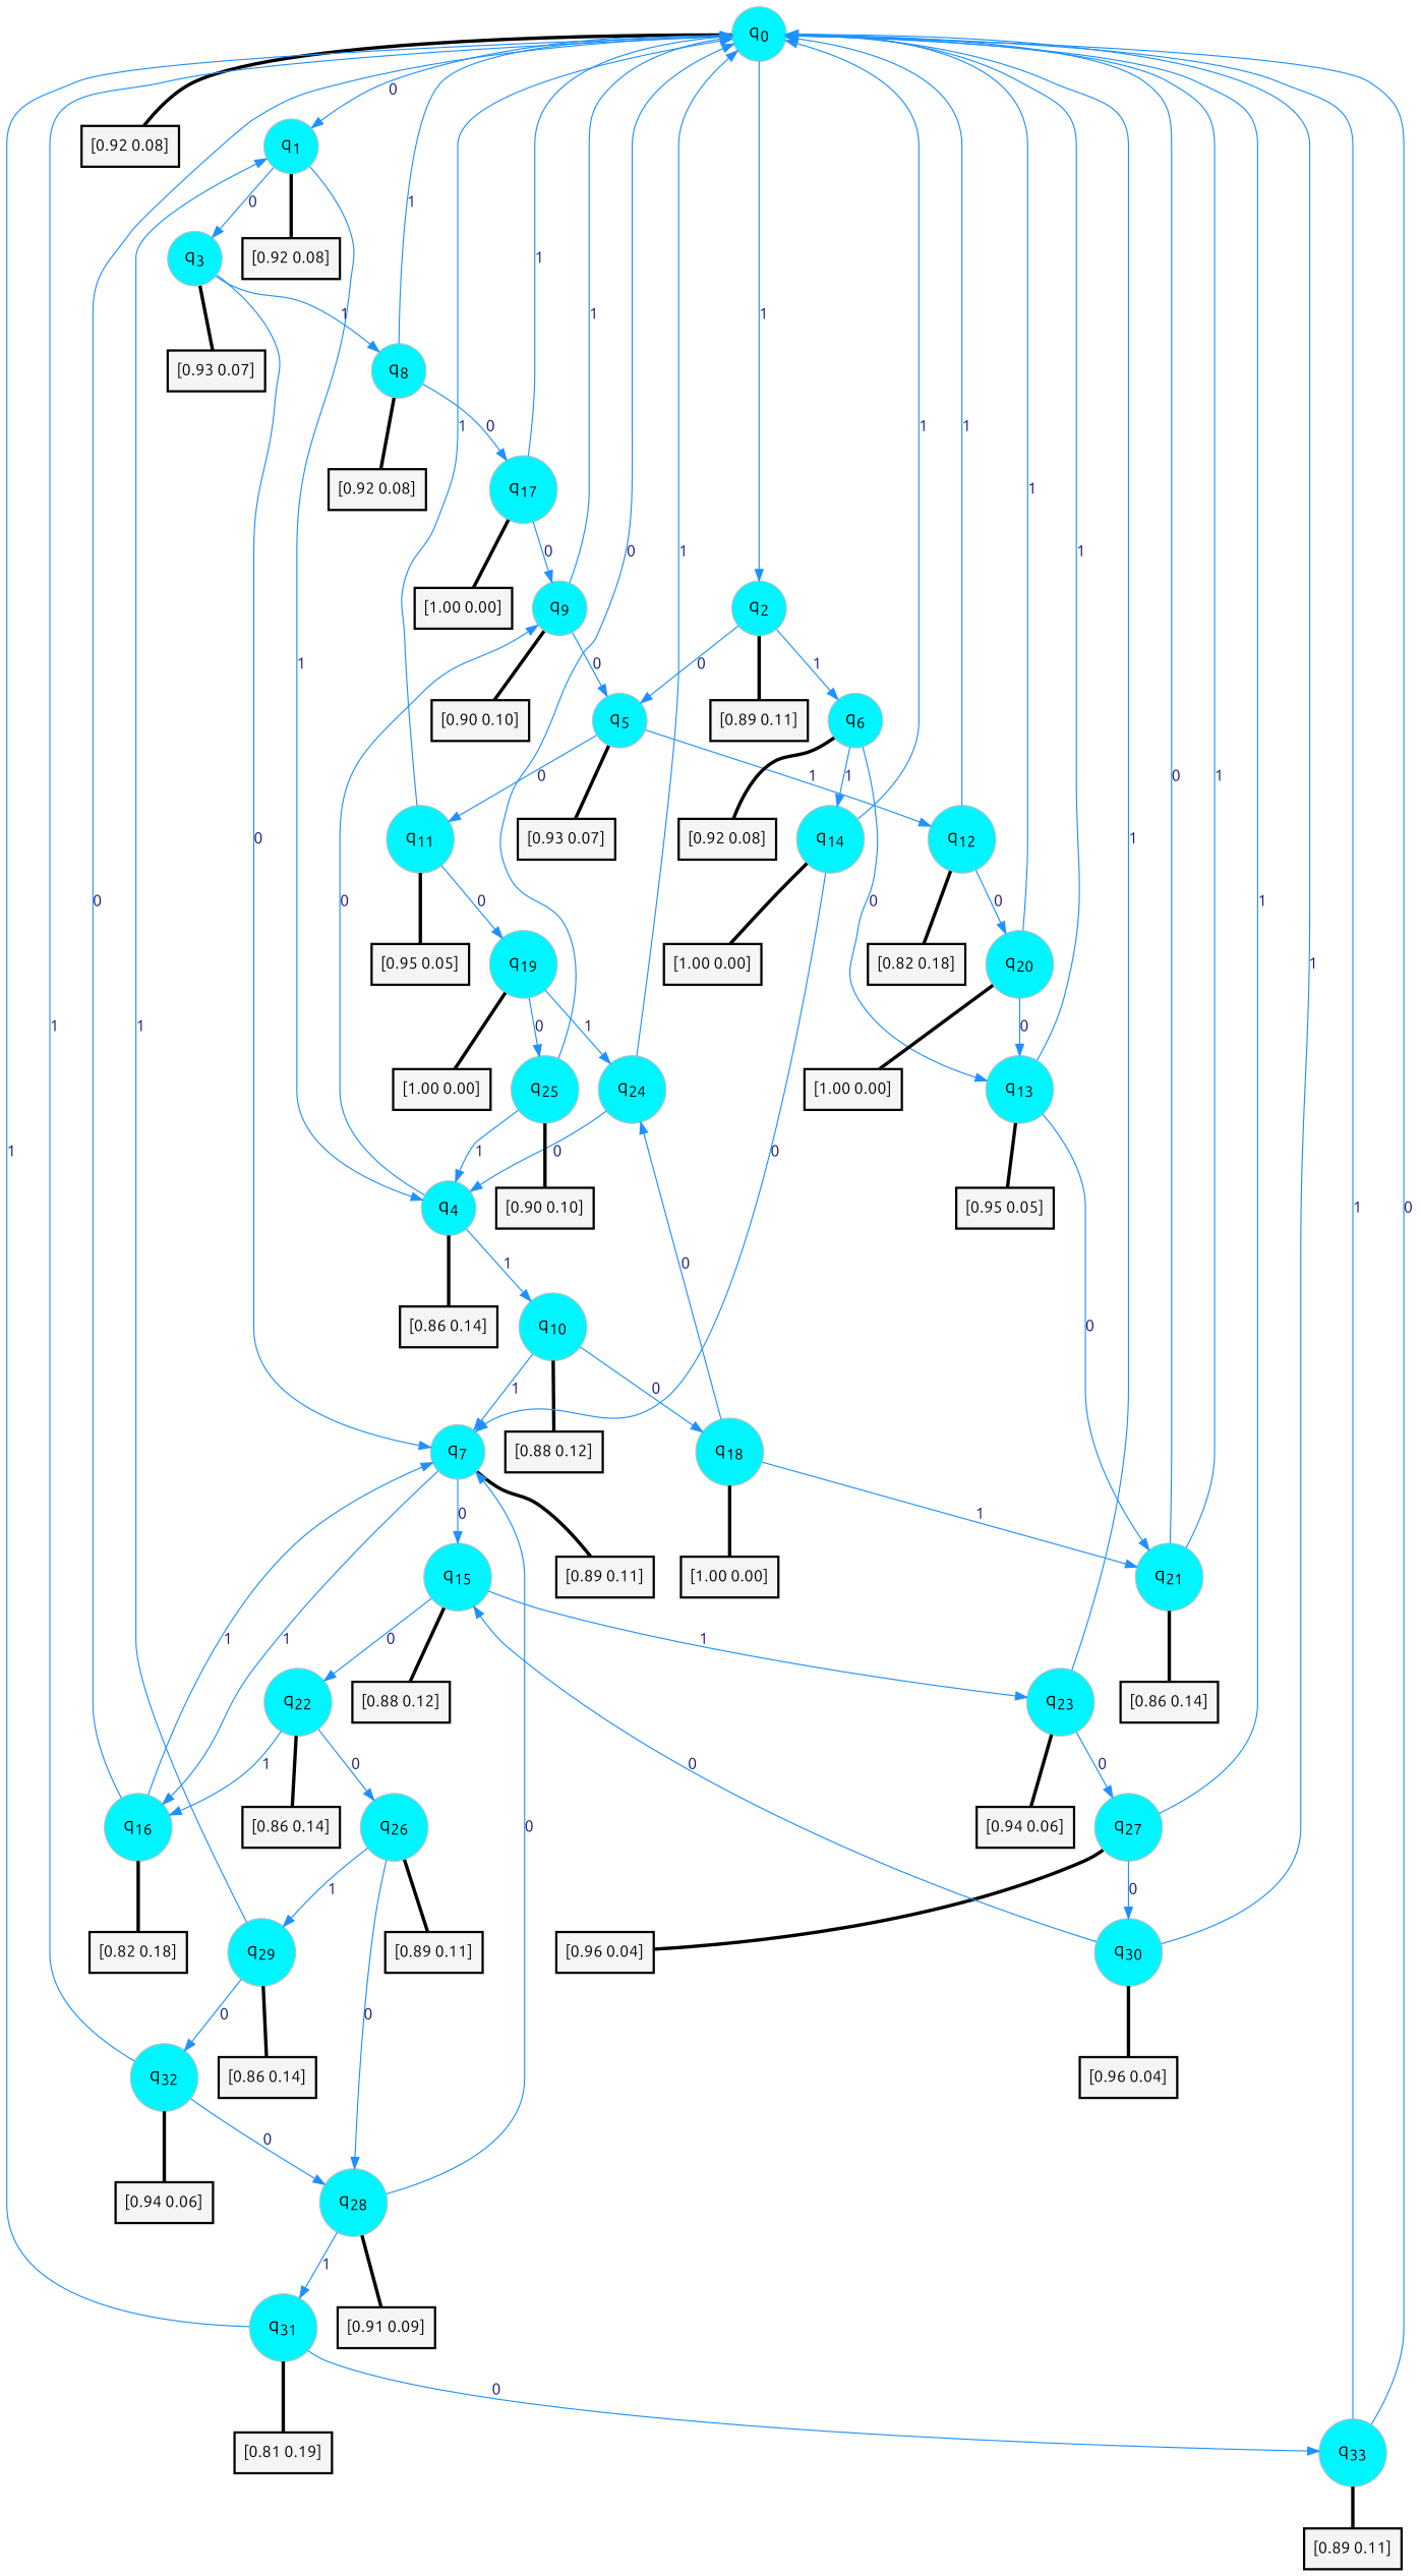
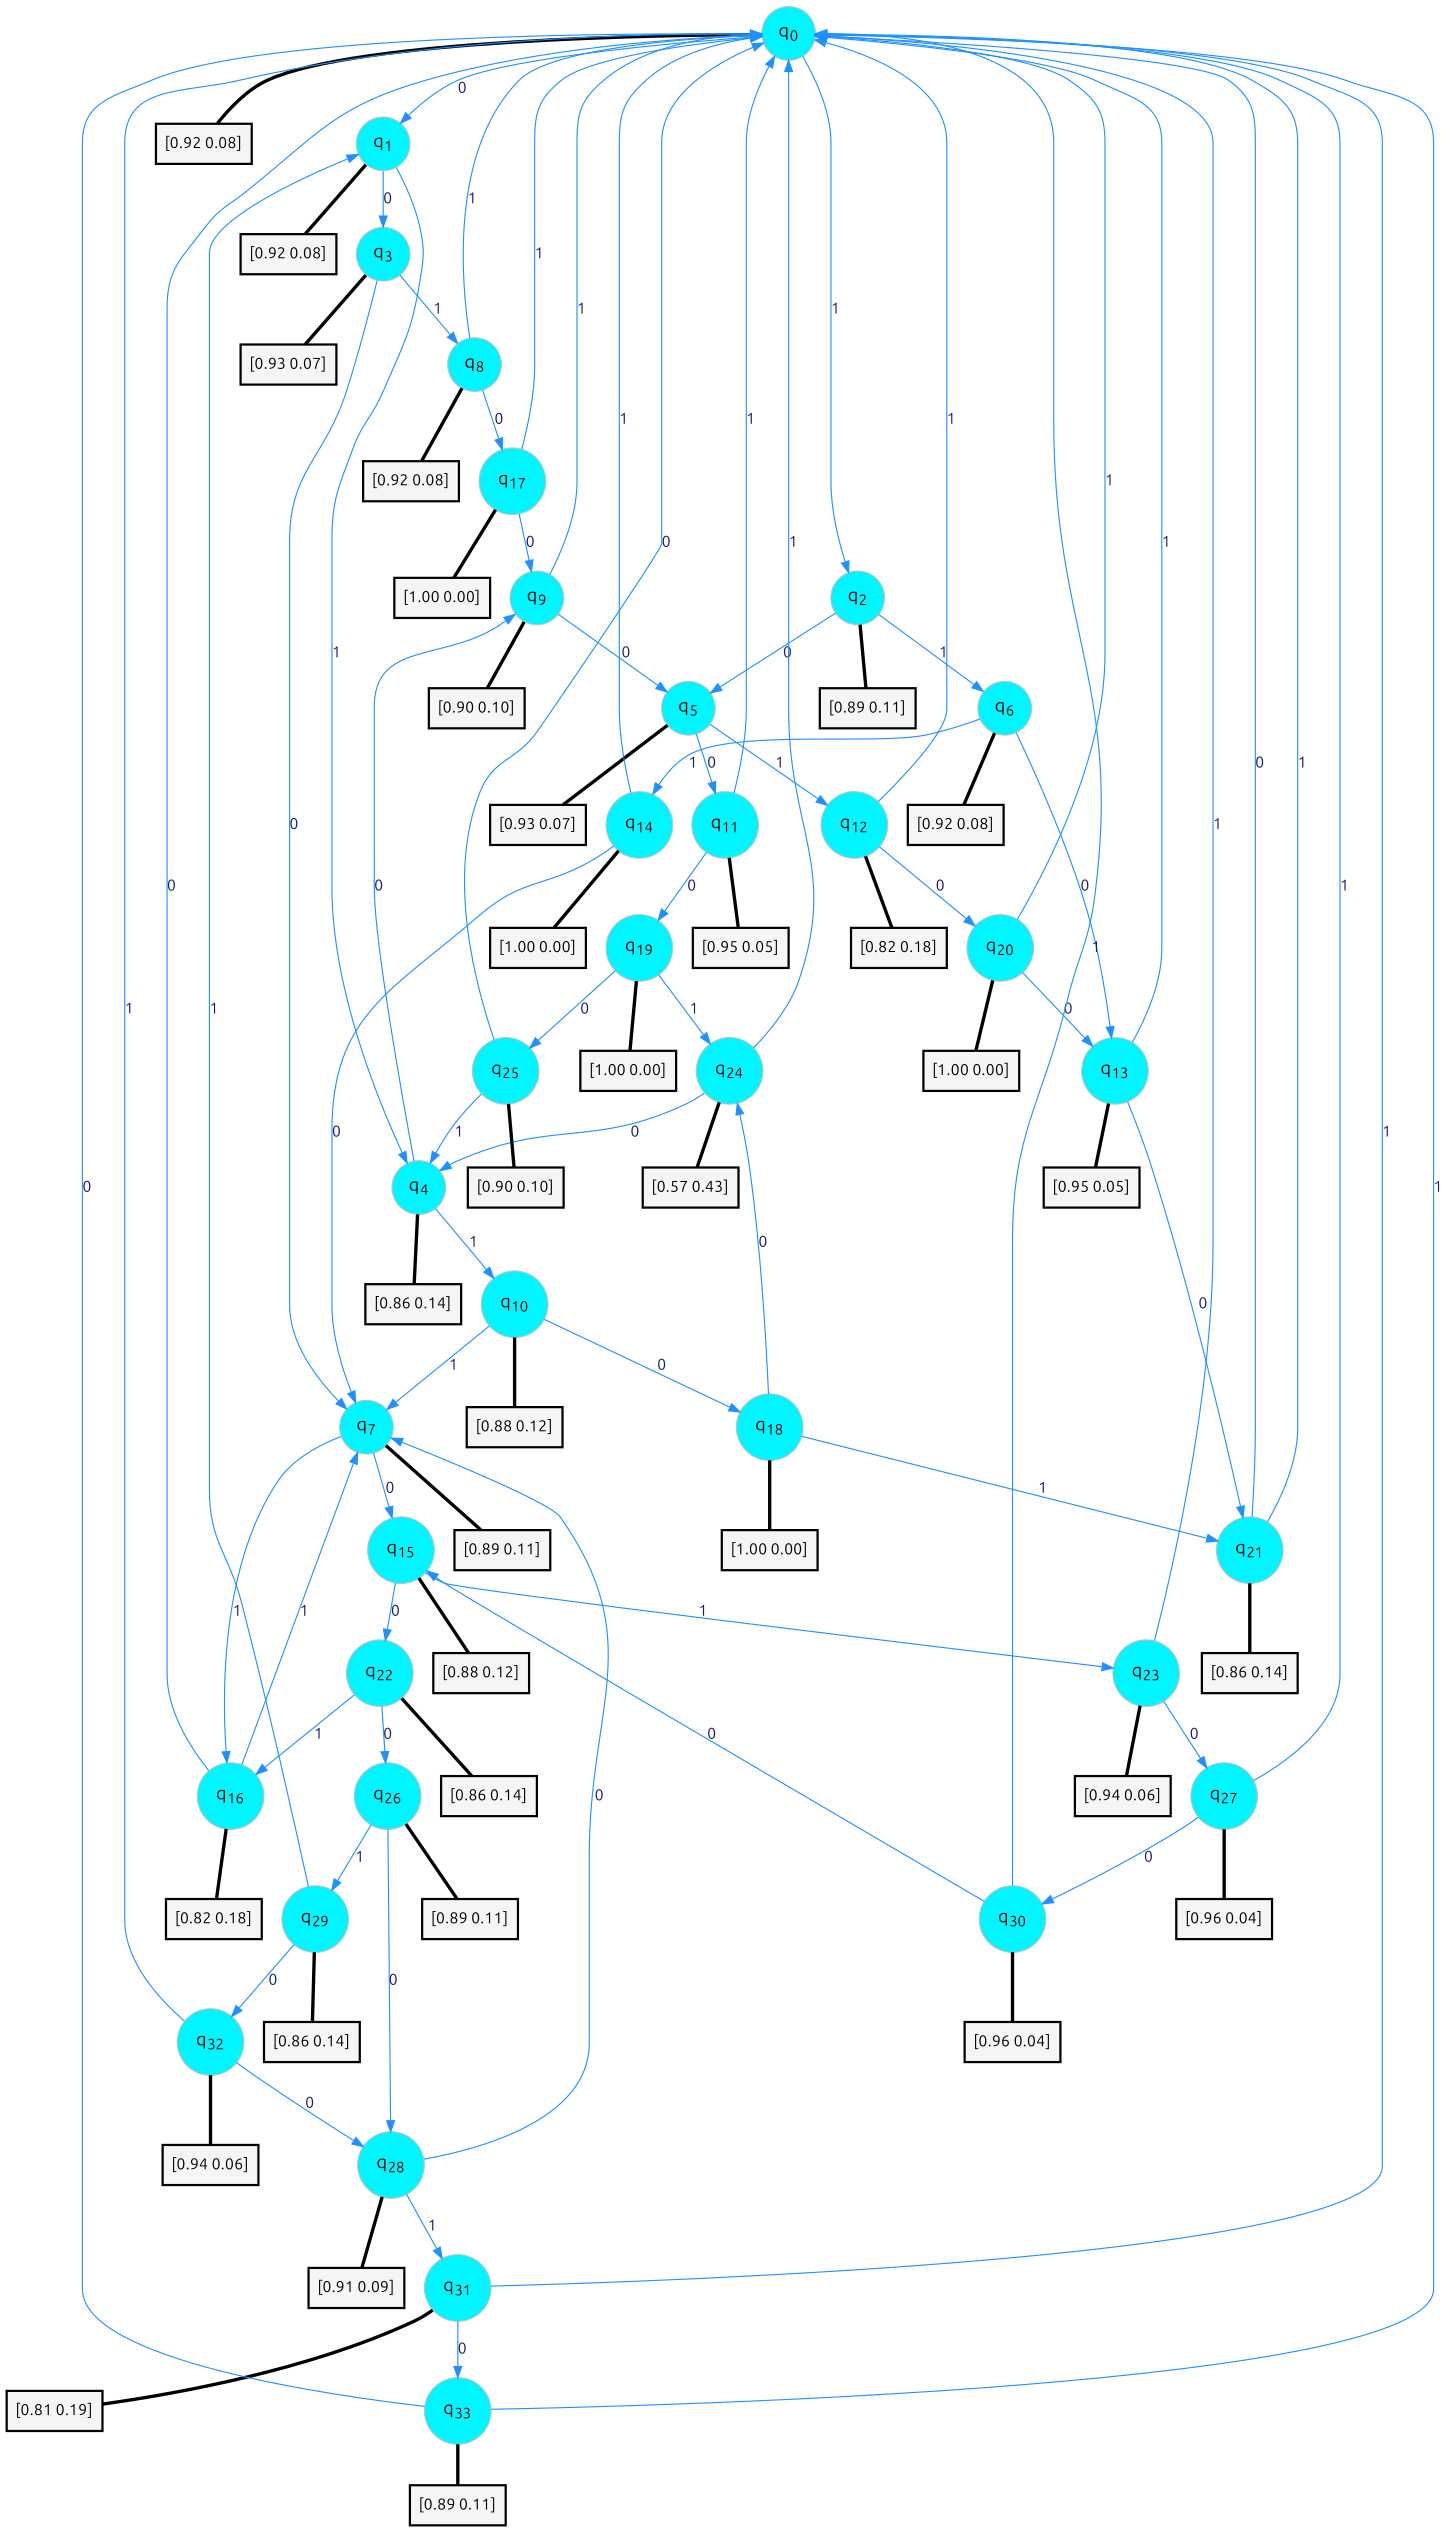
  digraph {
    rankdir=TD
    fontname=Ubuntu
    node [color=gray fillcolor=turquoise1 fontcolor=black fontname=Ubuntu fontsize=16 fontweight=bold shape=circle style=filled]
    edge [arrowsize=1 color=dodgerblue1 fontcolor=midnightblue fontname=Ubuntu fontweight=bold penwidth=1 style=solid weight=20]
    n1 [label=<q<SUB>0</SUB>>]
    n2 [label=<q<SUB>1</SUB>>]
    n3 [label=<q<SUB>2</SUB>>]
    n4 [color=black fillcolor=whitesmoke fontsize=14 label="[0.92 0.08]" penwidth=2 shape=box]
    n5 [label=<q<SUB>3</SUB>>]
    n6 [label=<q<SUB>4</SUB>>]
    n7 [color=black fillcolor=whitesmoke fontsize=14 label="[0.92 0.08]" penwidth=2 shape=box]
    n8 [label=<q<SUB>5</SUB>>]
    n9 [label=<q<SUB>6</SUB>>]
    n10 [color=black fillcolor=whitesmoke fontsize=14 label="[0.89 0.11]" penwidth=2 shape=box]
    n11 [label=<q<SUB>7</SUB>>]
    n12 [label=<q<SUB>8</SUB>>]
    n13 [color=black fillcolor=whitesmoke fontsize=14 label="[0.93 0.07]" penwidth=2 shape=box]
    n14 [label=<q<SUB>9</SUB>>]
    n15 [label=<q<SUB>10</SUB>>]
    n16 [color=black fillcolor=whitesmoke fontsize=14 label="[0.86 0.14]" penwidth=2 shape=box]
    n17 [label=<q<SUB>11</SUB>>]
    n18 [label=<q<SUB>12</SUB>>]
    n19 [color=black fillcolor=whitesmoke fontsize=14 label="[0.93 0.07]" penwidth=2 shape=box]
    n20 [label=<q<SUB>13</SUB>>]
    n21 [label=<q<SUB>14</SUB>>]
    n22 [color=black fillcolor=whitesmoke fontsize=14 label="[0.92 0.08]" penwidth=2 shape=box]
    n23 [label=<q<SUB>15</SUB>>]
    n24 [label=<q<SUB>16</SUB>>]
    n25 [color=black fillcolor=whitesmoke fontsize=14 label="[0.89 0.11]" penwidth=2 shape=box]
    n26 [label=<q<SUB>17</SUB>>]
    n27 [color=black fillcolor=whitesmoke fontsize=14 label="[0.92 0.08]" penwidth=2 shape=box]
    n28 [color=black fillcolor=whitesmoke fontsize=14 label="[0.90 0.10]" penwidth=2 shape=box]
    n29 [label=<q<SUB>18</SUB>>]
    n30 [color=black fillcolor=whitesmoke fontsize=14 label="[0.88 0.12]" penwidth=2 shape=box]
    n31 [label=<q<SUB>19</SUB>>]
    n32 [color=black fillcolor=whitesmoke fontsize=14 label="[0.95 0.05]" penwidth=2 shape=box]
    n33 [label=<q<SUB>20</SUB>>]
    n34 [color=black fillcolor=whitesmoke fontsize=14 label="[0.82 0.18]" penwidth=2 shape=box]
    n35 [label=<q<SUB>21</SUB>>]
    n36 [color=black fillcolor=whitesmoke fontsize=14 label="[0.95 0.05]" penwidth=2 shape=box]
    n37 [color=black fillcolor=whitesmoke fontsize=14 label="[1.00 0.00]" penwidth=2 shape=box]
    n38 [label=<q<SUB>22</SUB>>]
    n39 [label=<q<SUB>23</SUB>>]
    n40 [color=black fillcolor=whitesmoke fontsize=14 label="[0.88 0.12]" penwidth=2 shape=box]
    n41 [color=black fillcolor=whitesmoke fontsize=14 label="[0.82 0.18]" penwidth=2 shape=box]
    n42 [color=black fillcolor=whitesmoke fontsize=14 label="[1.00 0.00]" penwidth=2 shape=box]
    n43 [label=<q<SUB>24</SUB>>]
    n44 [color=black fillcolor=whitesmoke fontsize=14 label="[1.00 0.00]" penwidth=2 shape=box]
    n45 [label=<q<SUB>25</SUB>>]
    n46 [color=black fillcolor=whitesmoke fontsize=14 label="[1.00 0.00]" penwidth=2 shape=box]
    n47 [color=black fillcolor=whitesmoke fontsize=14 label="[1.00 0.00]" penwidth=2 shape=box]
    n48 [color=black fillcolor=whitesmoke fontsize=14 label="[0.86 0.14]" penwidth=2 shape=box]
    n49 [label=<q<SUB>26</SUB>>]
    n50 [color=black fillcolor=whitesmoke fontsize=14 label="[0.86 0.14]" penwidth=2 shape=box]
    n51 [label=<q<SUB>27</SUB>>]
    n52 [color=black fillcolor=whitesmoke fontsize=14 label="[0.94 0.06]" penwidth=2 shape=box]
+   n53 [color=black fillcolor=whitesmoke fontsize=14 label="[0.57 0.43]" penwidth=2 shape=box]
    n54 [color=black fillcolor=whitesmoke fontsize=14 label="[0.90 0.10]" penwidth=2 shape=box]
    n55 [label=<q<SUB>28</SUB>>]
    n56 [label=<q<SUB>29</SUB>>]
    n57 [color=black fillcolor=whitesmoke fontsize=14 label="[0.89 0.11]" penwidth=2 shape=box]
    n58 [label=<q<SUB>30</SUB>>]
    n59 [color=black fillcolor=whitesmoke fontsize=14 label="[0.96 0.04]" penwidth=2 shape=box]
    n60 [label=<q<SUB>31</SUB>>]
    n61 [color=black fillcolor=whitesmoke fontsize=14 label="[0.91 0.09]" penwidth=2 shape=box]
    n62 [label=<q<SUB>32</SUB>>]
    n63 [color=black fillcolor=whitesmoke fontsize=14 label="[0.86 0.14]" penwidth=2 shape=box]
    n64 [color=black fillcolor=whitesmoke fontsize=14 label="[0.96 0.04]" penwidth=2 shape=box]
    n65 [label=<q<SUB>33</SUB>>]
    n66 [color=black fillcolor=whitesmoke fontsize=14 label="[0.81 0.19]" penwidth=2 shape=box]
    n67 [color=black fillcolor=whitesmoke fontsize=14 label="[0.94 0.06]" penwidth=2 shape=box]
    n68 [color=black fillcolor=whitesmoke fontsize=14 label="[0.89 0.11]" penwidth=2 shape=box]
    n1 -> n2 [label=0]
    n1 -> n3 [label=1]
    n1 -> n4 [arrowhead=none color=black penwidth=3]
    n2 -> n5 [label=0]
    n2 -> n6 [label=1]
    n2 -> n7 [arrowhead=none color=black penwidth=3]
    n3 -> n8 [label=0]
    n3 -> n9 [label=1]
    n3 -> n10 [arrowhead=none color=black penwidth=3]
    n5 -> n11 [label=0]
    n5 -> n12 [label=1]
    n5 -> n13 [arrowhead=none color=black penwidth=3]
    n6 -> n14 [label=0]
    n6 -> n15 [label=1]
    n6 -> n16 [arrowhead=none color=black penwidth=3]
    n8 -> n17 [label=0]
    n8 -> n18 [label=1]
    n8 -> n19 [arrowhead=none color=black penwidth=3]
    n9 -> n20 [label=0]
    n9 -> n21 [label=1]
    n9 -> n22 [arrowhead=none color=black penwidth=3]
    n11 -> n23 [label=0]
    n11 -> n24 [label=1]
    n11 -> n25 [arrowhead=none color=black penwidth=3]
    n12 -> n1 [label=1]
    n12 -> n26 [label=0]
    n12 -> n27 [arrowhead=none color=black penwidth=3]
    n14 -> n1 [label=1]
    n14 -> n8 [label=0]
    n14 -> n28 [arrowhead=none color=black penwidth=3]
    n15 -> n11 [label=1]
    n15 -> n29 [label=0]
    n15 -> n30 [arrowhead=none color=black penwidth=3]
    n17 -> n1 [label=1]
    n17 -> n31 [label=0]
    n17 -> n32 [arrowhead=none color=black penwidth=3]
    n18 -> n1 [label=1]
    n18 -> n33 [label=0]
    n18 -> n34 [arrowhead=none color=black penwidth=3]
    n20 -> n1 [label=1]
    n20 -> n35 [label=0]
    n20 -> n36 [arrowhead=none color=black penwidth=3]
    n21 -> n1 [label=1]
    n21 -> n11 [label=0]
    n21 -> n37 [arrowhead=none color=black penwidth=3]
    n23 -> n38 [label=0]
    n23 -> n39 [label=1]
    n23 -> n40 [arrowhead=none color=black penwidth=3]
    n24 -> n1 [label=0]
    n24 -> n11 [label=1]
    n24 -> n41 [arrowhead=none color=black penwidth=3]
    n26 -> n1 [label=1]
    n26 -> n14 [label=0]
    n26 -> n42 [arrowhead=none color=black penwidth=3]
    n29 -> n35 [label=1]
    n29 -> n43 [label=0]
    n29 -> n44 [arrowhead=none color=black penwidth=3]
    n31 -> n43 [label=1]
    n31 -> n45 [label=0]
    n31 -> n46 [arrowhead=none color=black penwidth=3]
    n33 -> n1 [label=1]
    n33 -> n20 [label=0]
    n33 -> n47 [arrowhead=none color=black penwidth=3]
    n35 -> n1 [label=0]
    n35 -> n1 [label=1]
    n35 -> n48 [arrowhead=none color=black penwidth=3]
    n38 -> n24 [label=1]
    n38 -> n49 [label=0]
    n38 -> n50 [arrowhead=none color=black penwidth=3]
    n39 -> n1 [label=1]
    n39 -> n51 [label=0]
    n39 -> n52 [arrowhead=none color=black penwidth=3]
    n43 -> n1 [label=1]
    n43 -> n6 [label=0]
+   n43 -> n53 [arrowhead=none color=black penwidth=3]
    n45 -> n1 [label=0]
    n45 -> n6 [label=1]
    n45 -> n54 [arrowhead=none color=black penwidth=3]
    n49 -> n55 [label=0]
    n49 -> n56 [label=1]
    n49 -> n57 [arrowhead=none color=black penwidth=3]
    n51 -> n1 [label=1]
    n51 -> n58 [label=0]
    n51 -> n59 [arrowhead=none color=black penwidth=3]
    n55 -> n11 [label=0]
    n55 -> n60 [label=1]
    n55 -> n61 [arrowhead=none color=black penwidth=3]
    n56 -> n2 [label=1]
    n56 -> n62 [label=0]
    n56 -> n63 [arrowhead=none color=black penwidth=3]
    n58 -> n1 [label=1]
    n58 -> n23 [label=0]
    n58 -> n64 [arrowhead=none color=black penwidth=3]
    n60 -> n1 [label=1]
    n60 -> n65 [label=0]
    n60 -> n66 [arrowhead=none color=black penwidth=3]
    n62 -> n1 [label=1]
    n62 -> n55 [label=0]
    n62 -> n67 [arrowhead=none color=black penwidth=3]
    n65 -> n1 [label=0]
    n65 -> n1 [label=1]
    n65 -> n68 [arrowhead=none color=black penwidth=3]
  }
